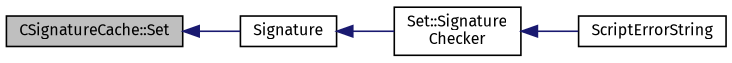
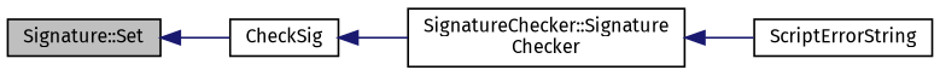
  digraph {
    fontname="Fira Sans"
    rankdir=LR
    node [color=black fillcolor=white fontname="Fira Sans" fontsize=10 shape=record style=filled]
    edge [color=midnightblue dir=back fontname="Fira Sans" fontsize=10 labelfontname=Helvetica labelfontsize=10 style=solid]
-   n1 [fillcolor=grey75 fontcolor=black height=0.2 label="CSignatureCache::Set" width=0.4]
-   n2 [height=0.2 label=Signature width=0.4]
-   n3 [height=0.2 label="Set::Signature\lChecker" width=0.4]
+   n1 [fillcolor=grey75 fontcolor=black height=0.2 label="Signature::Set" width=0.4]
+   n2 [height=0.2 label=CheckSig width=0.4]
+   n3 [height=0.2 label="SignatureChecker::Signature\lChecker" width=0.4]
    n4 [height=0.2 label=ScriptErrorString width=0.4]
    n1 -> n2
    n2 -> n3
    n3 -> n4
  }
